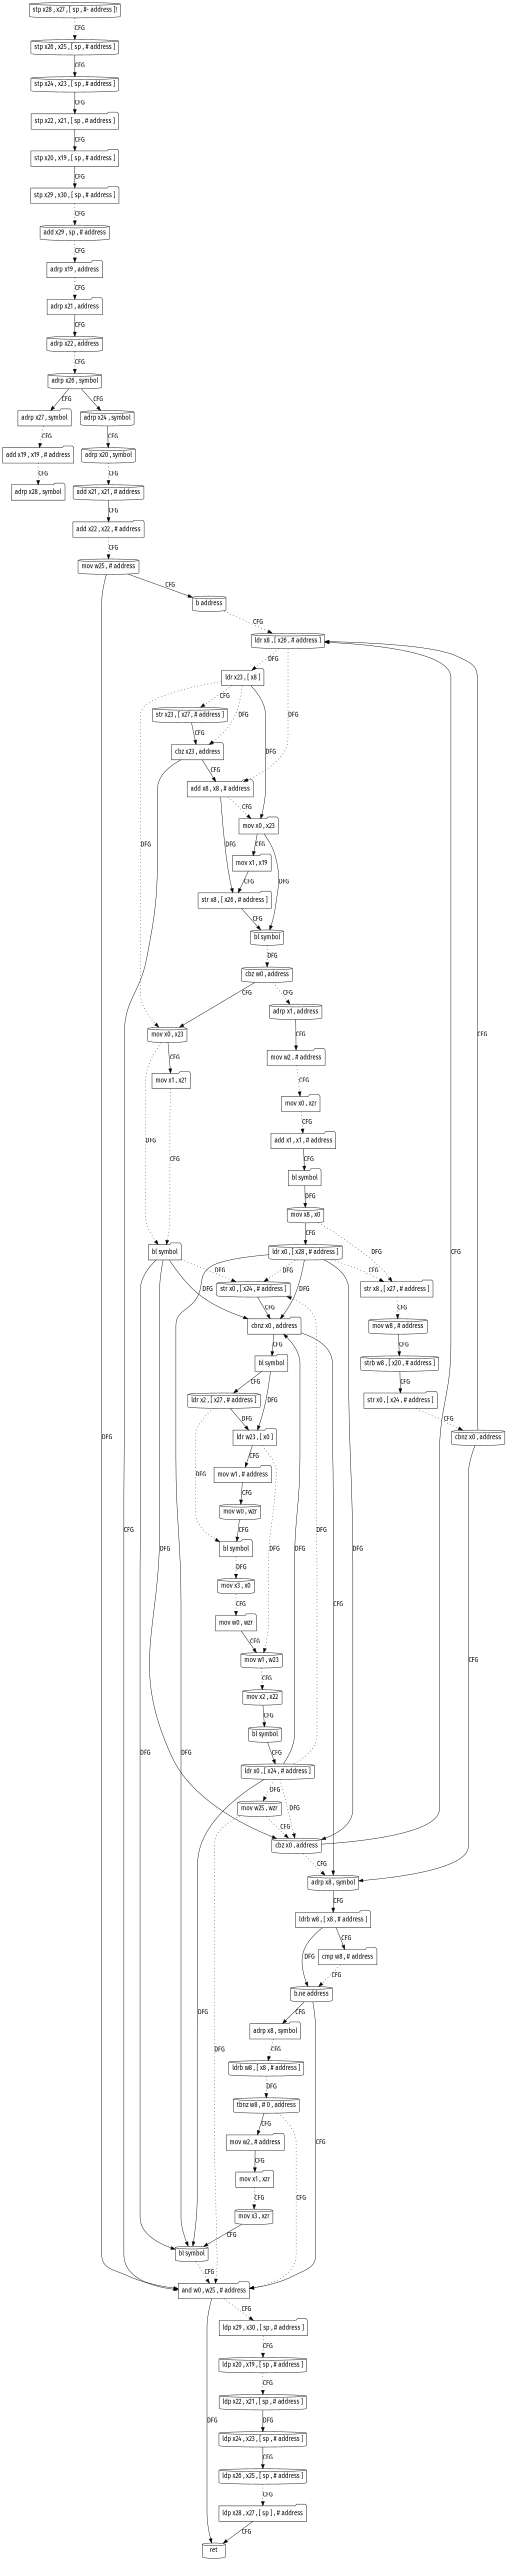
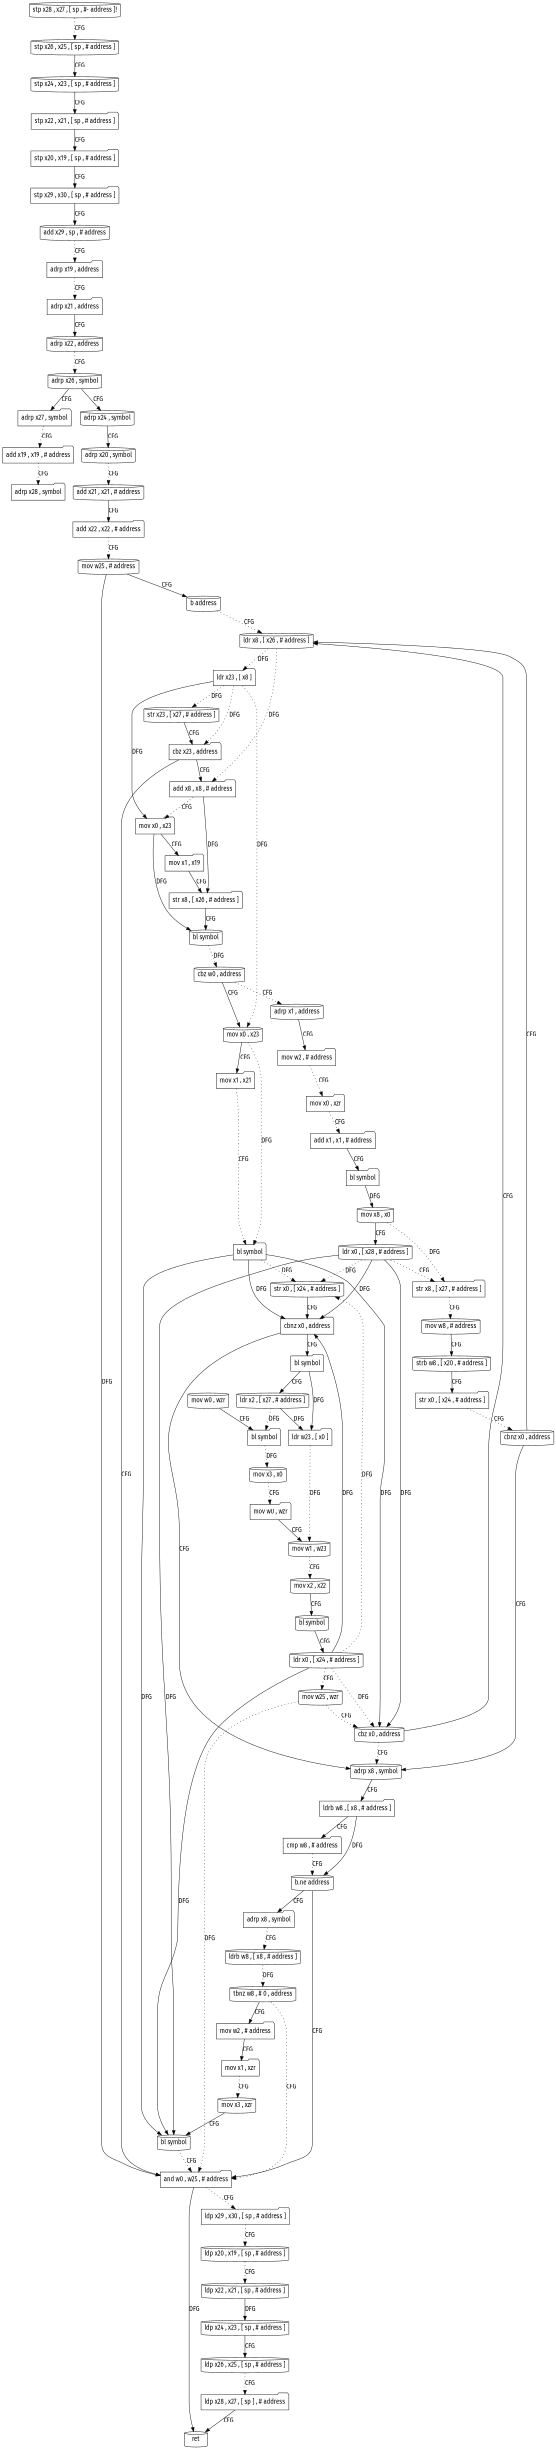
  digraph {
    fontname="Fira Sans"
    node [fontname="Fira Sans" shape=cylinder]
    edge [fontname="Fira Sans" style=solid]
    n1 [label="stp x28 , x27 , [ sp , #- address ]!"]
    n2 [label="stp x26 , x25 , [ sp , # address ]"]
    n3 [label="stp x24 , x23 , [ sp , # address ]"]
    n4 [label="stp x22 , x21 , [ sp , # address ]" shape=folder]
    n5 [label="stp x20 , x19 , [ sp , # address ]" shape=folder]
    n6 [label="stp x29 , x30 , [ sp , # address ]" shape=folder]
    n7 [label="add x29 , sp , # address"]
    n8 [label="adrp x19 , address" shape=folder]
    n9 [label="adrp x21 , address" shape=folder]
    n10 [label="adrp x22 , address"]
    n11 [label="adrp x26 , symbol"]
    n12 [label="adrp x27 , symbol" shape=folder]
    n13 [label="adrp x24 , symbol"]
    n14 [label="add x19 , x19 , # address" shape=folder]
    n15 [label="adrp x28 , symbol" shape=folder]
    n16 [label="adrp x20 , symbol"]
    n17 [label="add x21 , x21 , # address"]
    n18 [label="add x22 , x22 , # address" shape=folder]
    n19 [label="mov w25 , # address"]
    n20 [label="b address"]
    n21 [label="and w0 , w25 , # address" shape=folder]
    n22 [label="ldr x8 , [ x26 , # address ]"]
    n23 [label="ldp x29 , x30 , [ sp , # address ]" shape=folder]
    n24 [label=ret]
    n25 [label="ldr x23 , [ x8 ]" shape=folder]
    n26 [label="add x8 , x8 , # address" shape=folder]
    n27 [label="str x23 , [ x27 , # address ]"]
    n28 [label="cbz x23 , address" shape=folder]
    n29 [label="mov x0 , x23" shape=folder]
    n30 [label="mov x0 , x23"]
    n31 [label="str x8 , [ x26 , # address ]" shape=folder]
    n32 [label="mov x1 , x19" shape=folder]
    n33 [label="bl symbol"]
    n34 [label="mov x1 , x21" shape=folder]
    n35 [label="bl symbol" shape=folder]
    n36 [label="ldp x20 , x19 , [ sp , # address ]"]
    n37 [label="ldp x22 , x21 , [ sp , # address ]"]
    n38 [label="ldp x24 , x23 , [ sp , # address ]"]
    n39 [label="ldp x26 , x25 , [ sp , # address ]"]
    n40 [label="ldp x28 , x27 , [ sp ] , # address" shape=folder]
    n41 [label="cbz w0 , address"]
    n42 [label="adrp x1 , address"]
    n43 [label="mov w2 , # address" shape=folder]
    n44 [label="mov x0 , xzr" shape=folder]
    n45 [label="str x0 , [ x24 , # address ]"]
    n46 [label="cbnz x0 , address" shape=folder]
    n47 [label="cbz x0 , address"]
    n48 [label="bl symbol"]
    n49 [label="add x1 , x1 , # address" shape=folder]
    n50 [label="bl symbol" shape=folder]
    n51 [label="mov x8 , x0"]
    n52 [label="ldr x0 , [ x28 , # address ]"]
    n53 [label="str x8 , [ x27 , # address ]" shape=folder]
    n54 [label="mov w8 , # address"]
    n55 [label="adrp x8 , symbol"]
    n56 [label="bl symbol" shape=folder]
    n57 [label="strb w8 , [ x20 , # address ]"]
    n58 [label="str x0 , [ x24 , # address ]" shape=folder]
    n59 [label="cbnz x0 , address"]
    n60 [label="ldrb w8 , [ x8 , # address ]" shape=folder]
    n61 [label="cmp w8 , # address" shape=folder]
    n62 [label="b.ne address"]
    n63 [label="ldr x2 , [ x27 , # address ]"]
    n64 [label="ldr w23 , [ x0 ]" shape=folder]
    n65 [label="bl symbol" shape=folder]
-   n66 [label="mov w1 , # address" shape=folder]
    n67 [label="mov w1 , w23"]
    n68 [label="adrp x8 , symbol" shape=folder]
    n69 [label="ldrb w8 , [ x8 , # address ]"]
    n70 [label="tbnz w8 , # 0 , address"]
    n71 [label="mov x3 , x0"]
    n72 [label="mov w0 , wzr"]
    n73 [label="mov x2 , x22"]
    n74 [label="mov w0 , wzr" shape=folder]
    n75 [label="bl symbol"]
    n76 [label="ldr x0 , [ x24 , # address ]"]
    n77 [label="mov w25 , wzr"]
    n78 [label="mov w2 , # address" shape=folder]
    n79 [label="mov x1 , xzr" shape=folder]
    n80 [label="mov x3 , xzr"]
    n1 -> n2 [label=CFG style=dotted]
    n2 -> n3 [label=CFG]
    n3 -> n4 [label=CFG]
    n4 -> n5 [label=CFG]
    n5 -> n6 [label=CFG]
-   n6 -> n7 [label=CFG style=dotted]
+   n6 -> n7 [label=CFG]
    n7 -> n8 [label=CFG style=dotted]
    n8 -> n9 [label=CFG style=dotted]
    n9 -> n10 [label=CFG]
    n10 -> n11 [label=CFG style=dotted]
    n11 -> n12 [label=CFG]
    n11 -> n13 [label=CFG]
    n12 -> n14 [label=CFG style=dotted]
    n13 -> n16 [label=CFG]
    n14 -> n15 [label=CFG style=dotted]
    n16 -> n17 [label=CFG style=dotted]
    n17 -> n18 [label=CFG]
    n18 -> n19 [label=CFG style=dotted]
    n19 -> n20 [label=CFG]
    n19 -> n21 [label=DFG]
    n20 -> n22 [label=CFG style=dotted]
    n21 -> n23 [label=CFG style=dotted]
    n21 -> n24 [label=DFG]
    n22 -> n25 [label=DFG style=dotted]
    n22 -> n26 [label=DFG style=dotted]
    n23 -> n36 [label=CFG style=dotted]
-   n25 -> n27 [label=CFG style=dotted]
+   n25 -> n27 [label=DFG style=dotted]
    n25 -> n28 [label=DFG style=dotted]
    n25 -> n29 [label=DFG]
    n25 -> n30 [label=DFG style=dotted]
    n26 -> n29 [label=CFG style=dotted]
    n26 -> n31 [label=DFG]
    n27 -> n28 [label=CFG]
    n28 -> n21 [label=CFG]
    n28 -> n26 [label=CFG]
    n29 -> n32 [label=CFG]
    n29 -> n33 [label=DFG]
    n30 -> n34 [label=CFG]
    n30 -> n35 [label=DFG style=dotted]
    n31 -> n33 [label=CFG]
    n32 -> n31 [label=CFG]
    n33 -> n41 [label=DFG style=dotted]
    n34 -> n35 [label=CFG style=dotted]
    n35 -> n45 [label=DFG style=dotted]
    n35 -> n46 [label=DFG]
    n35 -> n47 [label=DFG]
    n35 -> n48 [label=DFG]
    n36 -> n37 [label=CFG style=dotted]
    n37 -> n38 [label=DFG]
    n38 -> n39 [label=CFG]
    n39 -> n40 [label=CFG style=dotted]
    n40 -> n24 [label=CFG]
    n41 -> n30 [label=CFG]
    n41 -> n42 [label=CFG style=dotted]
    n42 -> n43 [label=CFG]
    n43 -> n44 [label=CFG style=dotted]
    n44 -> n49 [label=CFG style=dotted]
    n45 -> n46 [label=CFG]
    n46 -> n55 [label=CFG]
    n46 -> n56 [label=CFG]
    n47 -> n22 [label=CFG]
    n47 -> n55 [label=CFG style=dotted]
    n48 -> n21 [label=CFG style=dotted]
    n49 -> n50 [label=CFG]
    n50 -> n51 [label=DFG]
    n51 -> n52 [label=CFG]
    n51 -> n53 [label=DFG style=dotted]
    n52 -> n45 [label=DFG style=dotted]
    n52 -> n46 [label=DFG]
    n52 -> n47 [label=DFG]
    n52 -> n48 [label=DFG]
    n52 -> n53 [label=CFG style=dotted]
    n53 -> n54 [label=CFG style=dotted]
    n54 -> n57 [label=CFG]
    n55 -> n60 [label=CFG]
    n56 -> n63 [label=CFG]
    n56 -> n64 [label=DFG]
    n57 -> n58 [label=CFG]
    n58 -> n59 [label=CFG style=dotted]
    n59 -> n22 [label=CFG]
    n59 -> n55 [label=CFG]
    n60 -> n61 [label=CFG]
    n60 -> n62 [label=DFG]
    n61 -> n62 [label=CFG style=dotted]
    n62 -> n21 [label=CFG]
    n62 -> n68 [label=CFG]
    n63 -> n64 [label=DFG]
    n63 -> n65 [label=DFG style=dotted]
-   n64 -> n66 [label=CFG]
    n64 -> n67 [label=DFG style=dotted]
    n65 -> n71 [label=DFG style=dotted]
-   n66 -> n72 [label=CFG]
    n67 -> n73 [label=CFG style=dotted]
    n68 -> n69 [label=CFG style=dotted]
    n69 -> n70 [label=DFG style=dotted]
    n70 -> n21 [label=CFG style=dotted]
    n70 -> n78 [label=CFG]
    n71 -> n74 [label=CFG style=dotted]
    n72 -> n65 [label=CFG]
    n73 -> n75 [label=CFG]
    n74 -> n67 [label=CFG]
    n75 -> n76 [label=CFG]
    n76 -> n45 [label=DFG style=dotted]
    n76 -> n46 [label=DFG]
    n76 -> n47 [label=DFG style=dotted]
    n76 -> n48 [label=DFG]
-   n76 -> n77 [label=DFG style=dotted]
+   n76 -> n77 [label=CFG style=dotted]
    n77 -> n21 [label=DFG style=dotted]
    n77 -> n47 [label=CFG style=dotted]
    n78 -> n79 [label=CFG]
    n79 -> n80 [label=CFG style=dotted]
    n80 -> n48 [label=CFG]
  }
